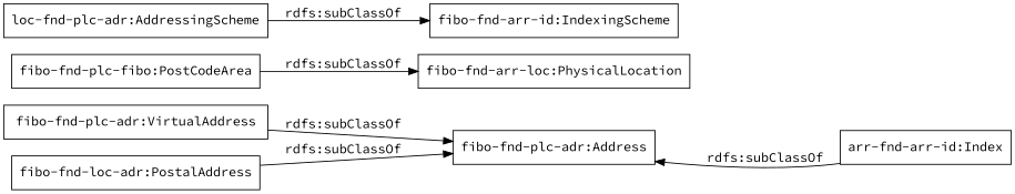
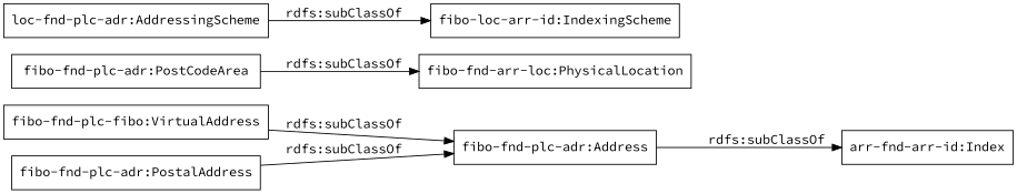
  digraph {
    fontname="Source Code Pro"
    rankdir=LR
    node [color=black fontname="Source Code Pro" shape=rectangle]
    edge [fontname="Source Code Pro"]
-   "fibo-fnd-plc-adr:VirtualAddress"
+   "fibo-fnd-plc-adr:VirtualAddress" [label="fibo-fnd-plc-fibo:VirtualAddress"]
    "fibo-fnd-plc-adr:Address"
    n3 [label="arr-fnd-arr-id:Index"]
-   "fibo-fnd-plc-adr:PostalAddress" [label="fibo-fnd-loc-adr:PostalAddress"]
+   "fibo-fnd-plc-adr:PostalAddress"
    n5 [label="fibo-fnd-arr-loc:PhysicalLocation"]
-   "fibo-fnd-plc-adr:PostCodeArea" [label="fibo-fnd-plc-fibo:PostCodeArea"]
+   "fibo-fnd-plc-adr:PostCodeArea"
    n7 [label="loc-fnd-plc-adr:AddressingScheme"]
-   "fibo-fnd-arr-id:IndexingScheme"
+   "fibo-fnd-arr-id:IndexingScheme" [label="fibo-loc-arr-id:IndexingScheme"]
    "fibo-fnd-plc-adr:VirtualAddress" -> "fibo-fnd-plc-adr:Address" [label="rdfs:subClassOf"]
-   n3 -> "fibo-fnd-plc-adr:Address" [label="rdfs:subClassOf"]
+   "fibo-fnd-plc-adr:Address" -> n3 [label="rdfs:subClassOf"]
    "fibo-fnd-plc-adr:PostalAddress" -> "fibo-fnd-plc-adr:Address" [label="rdfs:subClassOf"]
    "fibo-fnd-plc-adr:PostCodeArea" -> n5 [label="rdfs:subClassOf"]
    n7 -> "fibo-fnd-arr-id:IndexingScheme" [label="rdfs:subClassOf"]
  }
